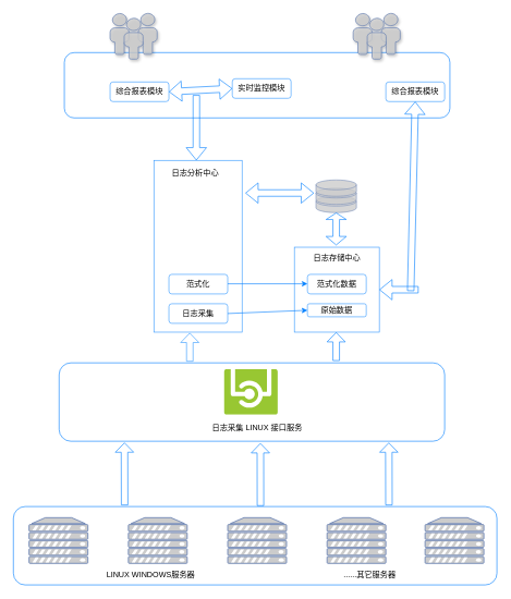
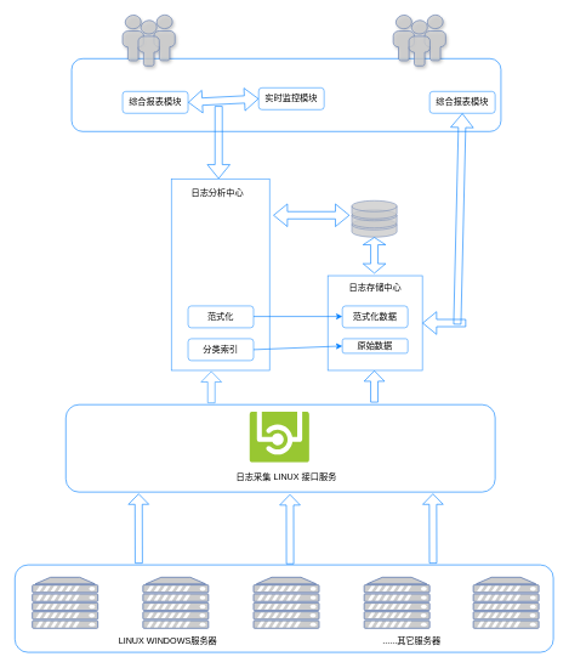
  <mxCell id="0" />
  <mxCell id="1" parent="0" />
  <mxCell id="2" value="" style="rounded=1;whiteSpace=wrap;html=1;strokeColor=#007FFF;" vertex="1" parent="1"><mxGeometry x="20" y="775" width="740" height="120" as="geometry" /></mxCell>
  <mxCell id="3" value="" style="fontColor=#0066CC;verticalAlign=top;verticalLabelPosition=bottom;labelPosition=center;align=center;html=1;outlineConnect=0;fillColor=#CCCCCC;strokeColor=#6881B3;gradientColor=none;gradientDirection=north;strokeWidth=2;shape=mxgraph.networks.server;" vertex="1" parent="1"><mxGeometry x="44" y="792" width="90" height="70" as="geometry" /></mxCell>
  <mxCell id="4" value="&lt;br&gt;" style="rounded=1;whiteSpace=wrap;html=1;strokeColor=#007FFF;" vertex="1" parent="1"><mxGeometry x="90" y="555" width="590" height="120" as="geometry" /></mxCell>
  <mxCell id="5" value="" style="aspect=fixed;html=1;perimeter=none;align=center;shadow=0;dashed=0;image;fontSize=12;image=img/lib/mscae/API.svg;strokeColor=#007FFF;opacity=80;" vertex="1" parent="1"><mxGeometry x="340" y="565" width="88" height="70" as="geometry" /></mxCell>
  <mxCell id="6" value="" style="fontColor=#0066CC;verticalAlign=top;verticalLabelPosition=bottom;labelPosition=center;align=center;html=1;outlineConnect=0;fillColor=#CCCCCC;strokeColor=#6881B3;gradientColor=none;gradientDirection=north;strokeWidth=2;shape=mxgraph.networks.server;" vertex="1" parent="1"><mxGeometry x="196" y="792" width="90" height="70" as="geometry" /></mxCell>
  <mxCell id="7" value="LINUX WINDOWS服务器" style="text;html=1;resizable=0;autosize=1;align=center;verticalAlign=middle;points=[];fillColor=none;strokeColor=none;rounded=0;" vertex="1" parent="1"><mxGeometry x="160" y="870" width="140" height="20" as="geometry" /></mxCell>
  <mxCell id="8" value="" style="fontColor=#0066CC;verticalAlign=top;verticalLabelPosition=bottom;labelPosition=center;align=center;html=1;outlineConnect=0;fillColor=#CCCCCC;strokeColor=#6881B3;gradientColor=none;gradientDirection=north;strokeWidth=2;shape=mxgraph.networks.server;" vertex="1" parent="1"><mxGeometry x="348" y="792" width="90" height="70" as="geometry" /></mxCell>
  <mxCell id="9" value="" style="fontColor=#0066CC;verticalAlign=top;verticalLabelPosition=bottom;labelPosition=center;align=center;html=1;outlineConnect=0;fillColor=#CCCCCC;strokeColor=#6881B3;gradientColor=none;gradientDirection=north;strokeWidth=2;shape=mxgraph.networks.server;" vertex="1" parent="1"><mxGeometry x="650" y="792" width="90" height="70" as="geometry" /></mxCell>
  <mxCell id="10" value="日志采集 LINUX 接口服务" style="text;html=1;resizable=0;autosize=1;align=center;verticalAlign=middle;points=[];fillColor=none;strokeColor=none;rounded=0;opacity=80;direction=south;" vertex="1" parent="1"><mxGeometry x="383" y="585" width="20" height="140" as="geometry" /></mxCell>
  <mxCell id="11" value="" style="fontColor=#0066CC;verticalAlign=top;verticalLabelPosition=bottom;labelPosition=center;align=center;html=1;outlineConnect=0;fillColor=#CCCCCC;strokeColor=#6881B3;gradientColor=none;gradientDirection=north;strokeWidth=2;shape=mxgraph.networks.server;" vertex="1" parent="1"><mxGeometry x="500" y="792" width="90" height="70" as="geometry" /></mxCell>
  <mxCell id="12" value="......其它服务器" style="text;html=1;resizable=0;autosize=1;align=center;verticalAlign=middle;points=[];fillColor=none;strokeColor=none;rounded=0;opacity=80;" vertex="1" parent="1"><mxGeometry x="515" y="869" width="100" height="20" as="geometry" /></mxCell>
  <mxCell id="13" value="" style="shape=flexArrow;endArrow=classic;html=1;endWidth=17;endSize=4.46;exitX=0.511;exitY=-0.008;exitDx=0;exitDy=0;exitPerimeter=0;strokeColor=#007FFF;" edge="1" parent="1" source="2"><mxGeometry width="50" height="50" relative="1" as="geometry"><mxPoint x="397" y="767.5" as="sourcePoint" /><mxPoint x="398" y="678" as="targetPoint" /></mxGeometry></mxCell>
  <mxCell id="14" value="" style="shape=flexArrow;endArrow=classic;html=1;endWidth=17;endSize=4.46;exitX=0.511;exitY=-0.008;exitDx=0;exitDy=0;exitPerimeter=0;strokeColor=#007FFF;" edge="1" parent="1"><mxGeometry width="50" height="50" relative="1" as="geometry"><mxPoint x="190.25" y="773.04" as="sourcePoint" /><mxPoint x="190" y="677" as="targetPoint" /></mxGeometry></mxCell>
  <mxCell id="15" value="" style="shape=flexArrow;endArrow=classic;html=1;endWidth=17;endSize=4.46;exitX=0.511;exitY=-0.008;exitDx=0;exitDy=0;exitPerimeter=0;strokeColor=#007FFF;" edge="1" parent="1"><mxGeometry width="50" height="50" relative="1" as="geometry"><mxPoint x="594.75" y="773.04" as="sourcePoint" /><mxPoint x="594.5" y="677" as="targetPoint" /></mxGeometry></mxCell>
  <mxCell id="16" value="" style="whiteSpace=wrap;html=1;strokeColor=#007FFF;opacity=80;" vertex="1" parent="1"><mxGeometry x="235" y="245" width="135" height="263" as="geometry" /></mxCell>
  <mxCell id="17" value="" style="whiteSpace=wrap;html=1;aspect=fixed;strokeColor=#007FFF;opacity=80;" vertex="1" parent="1"><mxGeometry x="450" y="378" width="130" height="130" as="geometry" /></mxCell>
  <mxCell id="18" value="日志存储中心" style="text;html=1;resizable=0;autosize=1;align=center;verticalAlign=middle;points=[];fillColor=none;strokeColor=none;rounded=0;opacity=80;" vertex="1" parent="1"><mxGeometry x="470" y="384" width="90" height="20" as="geometry" /></mxCell>
  <mxCell id="19" value="原始数据" style="rounded=1;whiteSpace=wrap;html=1;strokeColor=#007FFF;opacity=80;" vertex="1" parent="1"><mxGeometry x="470" y="464.5" width="90" height="20" as="geometry" /></mxCell>
  <mxCell id="20" value="范式化数据" style="rounded=1;whiteSpace=wrap;html=1;strokeColor=#007FFF;opacity=80;" vertex="1" parent="1"><mxGeometry x="470" y="419.5" width="90" height="30" as="geometry" /></mxCell>
- <mxCell id="21" value="日志采集" style="rounded=1;whiteSpace=wrap;html=1;strokeColor=#007FFF;opacity=80;" vertex="1" parent="1"><mxGeometry x="258" y="464.5" width="90" height="30" as="geometry" /></mxCell>
+ <mxCell id="21" value="分类索引" style="rounded=1;whiteSpace=wrap;html=1;strokeColor=#007FFF;opacity=80;" vertex="1" parent="1"><mxGeometry x="258" y="464.5" width="90" height="30" as="geometry" /></mxCell>
  <mxCell id="22" value="范式化" style="rounded=1;whiteSpace=wrap;html=1;strokeColor=#007FFF;opacity=80;" vertex="1" parent="1"><mxGeometry x="258" y="419.5" width="90" height="30" as="geometry" /></mxCell>
  <mxCell id="23" value="" style="endArrow=classic;html=1;entryX=0;entryY=0.5;entryDx=0;entryDy=0;strokeColor=#007FFF;" edge="1" parent="1" target="19"><mxGeometry width="50" height="50" relative="1" as="geometry"><mxPoint x="348" y="479.5" as="sourcePoint" /><mxPoint x="398" y="429.5" as="targetPoint" /></mxGeometry></mxCell>
  <mxCell id="24" value="" style="shape=flexArrow;endArrow=classic;html=1;endWidth=17;endSize=4.46;strokeColor=#3399FF;" edge="1" parent="1"><mxGeometry width="50" height="50" relative="1" as="geometry"><mxPoint x="290" y="553" as="sourcePoint" /><mxPoint x="290" y="509" as="targetPoint" /></mxGeometry></mxCell>
  <mxCell id="25" value="" style="shape=flexArrow;endArrow=classic;html=1;endWidth=17;endSize=4.46;strokeColor=#007FFF;" edge="1" parent="1"><mxGeometry width="50" height="50" relative="1" as="geometry"><mxPoint x="514" y="552" as="sourcePoint" /><mxPoint x="514" y="508" as="targetPoint" /></mxGeometry></mxCell>
  <mxCell id="26" value="" style="endArrow=classic;html=1;entryX=0;entryY=0.5;entryDx=0;entryDy=0;strokeColor=#007FFF;" edge="1" parent="1"><mxGeometry width="50" height="50" relative="1" as="geometry"><mxPoint x="348" y="434" as="sourcePoint" /><mxPoint x="470" y="434" as="targetPoint" /></mxGeometry></mxCell>
  <mxCell id="27" value="日志分析中心" style="text;html=1;resizable=0;autosize=1;align=center;verticalAlign=middle;points=[];fillColor=none;strokeColor=none;rounded=0;opacity=80;" vertex="1" parent="1"><mxGeometry x="253" y="255" width="90" height="20" as="geometry" /></mxCell>
  <mxCell id="28" value="" style="fontColor=#0066CC;verticalAlign=top;verticalLabelPosition=bottom;labelPosition=center;align=center;html=1;outlineConnect=0;fillColor=#CCCCCC;strokeColor=#6881B3;gradientColor=none;gradientDirection=north;strokeWidth=2;shape=mxgraph.networks.storage;opacity=80;" vertex="1" parent="1"><mxGeometry x="483" y="275" width="62" height="50" as="geometry" /></mxCell>
  <mxCell id="29" value="" style="shape=flexArrow;endArrow=classic;startArrow=classic;html=1;strokeColor=#007FFF;entryX=0.5;entryY=1;entryDx=0;entryDy=0;entryPerimeter=0;strokeWidth=1;endSize=3;startSize=4;" edge="1" parent="1" target="28"><mxGeometry width="50" height="50" relative="1" as="geometry"><mxPoint x="514" y="375" as="sourcePoint" /><mxPoint x="540" y="345" as="targetPoint" /></mxGeometry></mxCell>
  <mxCell id="30" value="" style="shape=flexArrow;endArrow=classic;startArrow=classic;html=1;strokeColor=#007FFF;strokeWidth=1;" edge="1" parent="1"><mxGeometry width="50" height="50" relative="1" as="geometry"><mxPoint x="375" y="295" as="sourcePoint" /><mxPoint x="480" y="295" as="targetPoint" /></mxGeometry></mxCell>
  <mxCell id="31" value="&lt;br&gt;" style="rounded=1;whiteSpace=wrap;html=1;strokeColor=#007FFF;" vertex="1" parent="1"><mxGeometry x="98" y="80" width="590" height="100" as="geometry" /></mxCell>
  <mxCell id="32" value="" style="fontColor=#0066CC;verticalAlign=top;verticalLabelPosition=bottom;labelPosition=center;align=center;html=1;outlineConnect=0;fillColor=#CCCCCC;strokeColor=#6881B3;gradientColor=none;gradientDirection=north;strokeWidth=2;shape=mxgraph.networks.users;rounded=0;shadow=1;opacity=80;" vertex="1" parent="1"><mxGeometry x="168" y="20" width="72" height="70" as="geometry" /></mxCell>
  <mxCell id="33" value="" style="fontColor=#0066CC;verticalAlign=top;verticalLabelPosition=bottom;labelPosition=center;align=center;html=1;outlineConnect=0;fillColor=#CCCCCC;strokeColor=#6881B3;gradientColor=none;gradientDirection=north;strokeWidth=2;shape=mxgraph.networks.users;rounded=0;shadow=1;opacity=80;" vertex="1" parent="1"><mxGeometry x="540" y="20" width="72" height="70" as="geometry" /></mxCell>
  <mxCell id="34" value="&lt;span style=&quot;white-space: nowrap&quot;&gt;综合报表模块&lt;/span&gt;" style="rounded=1;whiteSpace=wrap;html=1;strokeColor=#007FFF;opacity=80;" vertex="1" parent="1"><mxGeometry x="168" y="125" width="90" height="30" as="geometry" /></mxCell>
  <mxCell id="35" value="&lt;span style=&quot;white-space: nowrap&quot;&gt;实时监控模块&lt;/span&gt;" style="rounded=1;whiteSpace=wrap;html=1;strokeColor=#007FFF;opacity=80;" vertex="1" parent="1"><mxGeometry x="355" y="120" width="90" height="30" as="geometry" /></mxCell>
  <mxCell id="36" value="&lt;span style=&quot;white-space: nowrap&quot;&gt;综合报表模块&lt;/span&gt;" style="rounded=1;whiteSpace=wrap;html=1;strokeColor=#007FFF;opacity=80;" vertex="1" parent="1"><mxGeometry x="590" y="125" width="90" height="30" as="geometry" /></mxCell>
  <mxCell id="37" value="" style="shape=flexArrow;endArrow=classic;startArrow=classic;html=1;strokeColor=#007FFF;strokeWidth=1;exitX=1;exitY=0.5;exitDx=0;exitDy=0;entryX=0;entryY=0.5;entryDx=0;entryDy=0;" edge="1" parent="1" source="34" target="35"><mxGeometry width="50" height="50" relative="1" as="geometry"><mxPoint x="270" y="175" as="sourcePoint" /><mxPoint x="320" y="125" as="targetPoint" /></mxGeometry></mxCell>
  <mxCell id="38" value="" style="shape=flexArrow;endArrow=classic;html=1;strokeColor=#007FFF;strokeWidth=1;" edge="1" parent="1"><mxGeometry width="50" height="50" relative="1" as="geometry"><mxPoint x="300" y="145" as="sourcePoint" /><mxPoint x="300" y="245" as="targetPoint" /><Array as="points" /></mxGeometry></mxCell>
  <mxCell id="39" value="" style="shape=flexArrow;endArrow=classic;html=1;strokeColor=#007FFF;strokeWidth=1;entryX=0.5;entryY=1;entryDx=0;entryDy=0;" edge="1" parent="1" target="36"><mxGeometry width="50" height="50" relative="1" as="geometry"><mxPoint x="628" y="445" as="sourcePoint" /><mxPoint x="628" y="164" as="targetPoint" /></mxGeometry></mxCell>
  <mxCell id="40" value="" style="shape=flexArrow;endArrow=classic;html=1;strokeColor=#007FFF;strokeWidth=1;entryX=1;entryY=0.5;entryDx=0;entryDy=0;" edge="1" parent="1" target="17"><mxGeometry width="50" height="50" relative="1" as="geometry"><mxPoint x="640" y="443" as="sourcePoint" /><mxPoint x="630" y="445" as="targetPoint" /></mxGeometry></mxCell>
